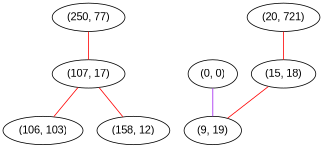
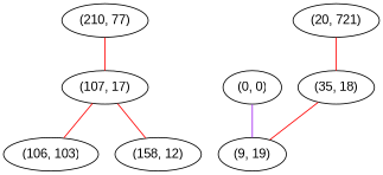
  graph {
    fontname="Liberation Sans"
    node [fontname="Liberation Sans"]
    edge [color=red fontname="Liberation Sans" weight=1]
-   "(210, 77)" [label="(250, 77)"]
+   "(210, 77)"
    "(107, 17)"
    "(106, 103)"
    n4 [label="(158, 12)"]
-   "(15, 18)"
+   "(15, 18)" [label="(35, 18)"]
    "(9, 19)"
    n7 [label="(20, 721)"]
    "(0, 0)"
    "(210, 77)" -- "(107, 17)"
    "(107, 17)" -- "(106, 103)"
    "(107, 17)" -- n4
    "(15, 18)" -- "(9, 19)"
    n7 -- "(15, 18)"
    "(0, 0)" -- "(9, 19)" [color=purple weight=4]
  }
